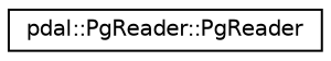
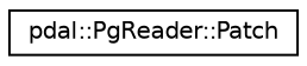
  digraph {
    rankdir=TB
-   n1 [color=black fillcolor=white fontname=Helvetica fontsize=10 height=0.2 label="pdal::PgReader::PgReader" shape=record style=filled width=0.4]
+   n1 [color=black fillcolor=white fontname=Helvetica fontsize=10 height=0.2 label="pdal::PgReader::Patch" shape=record style=filled width=0.4]
  }
